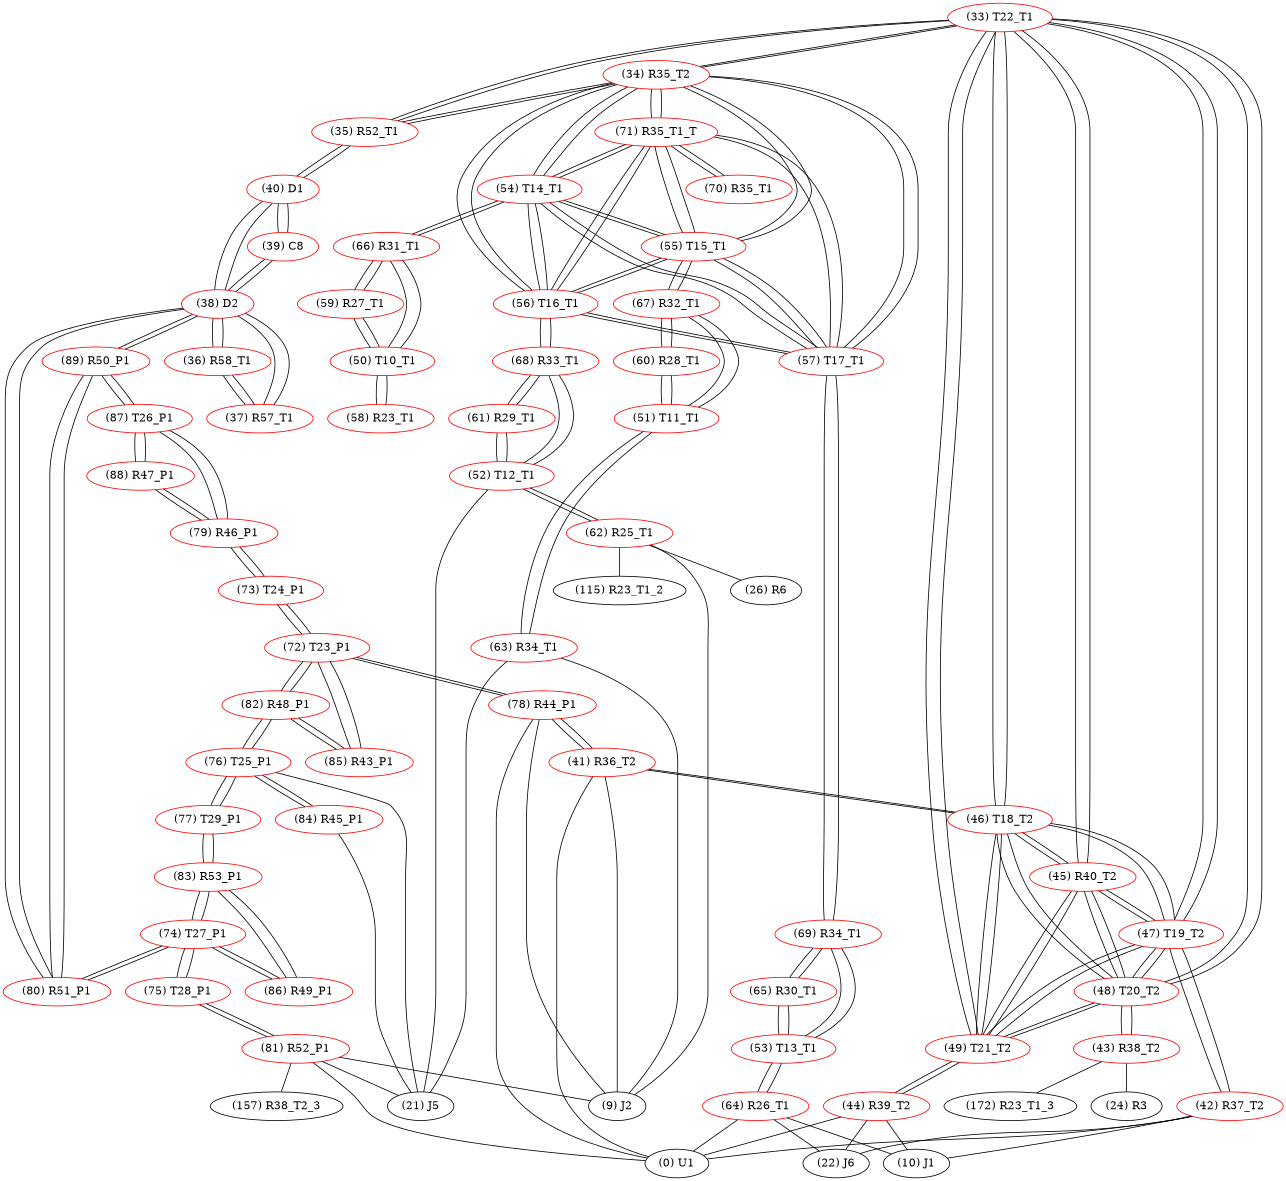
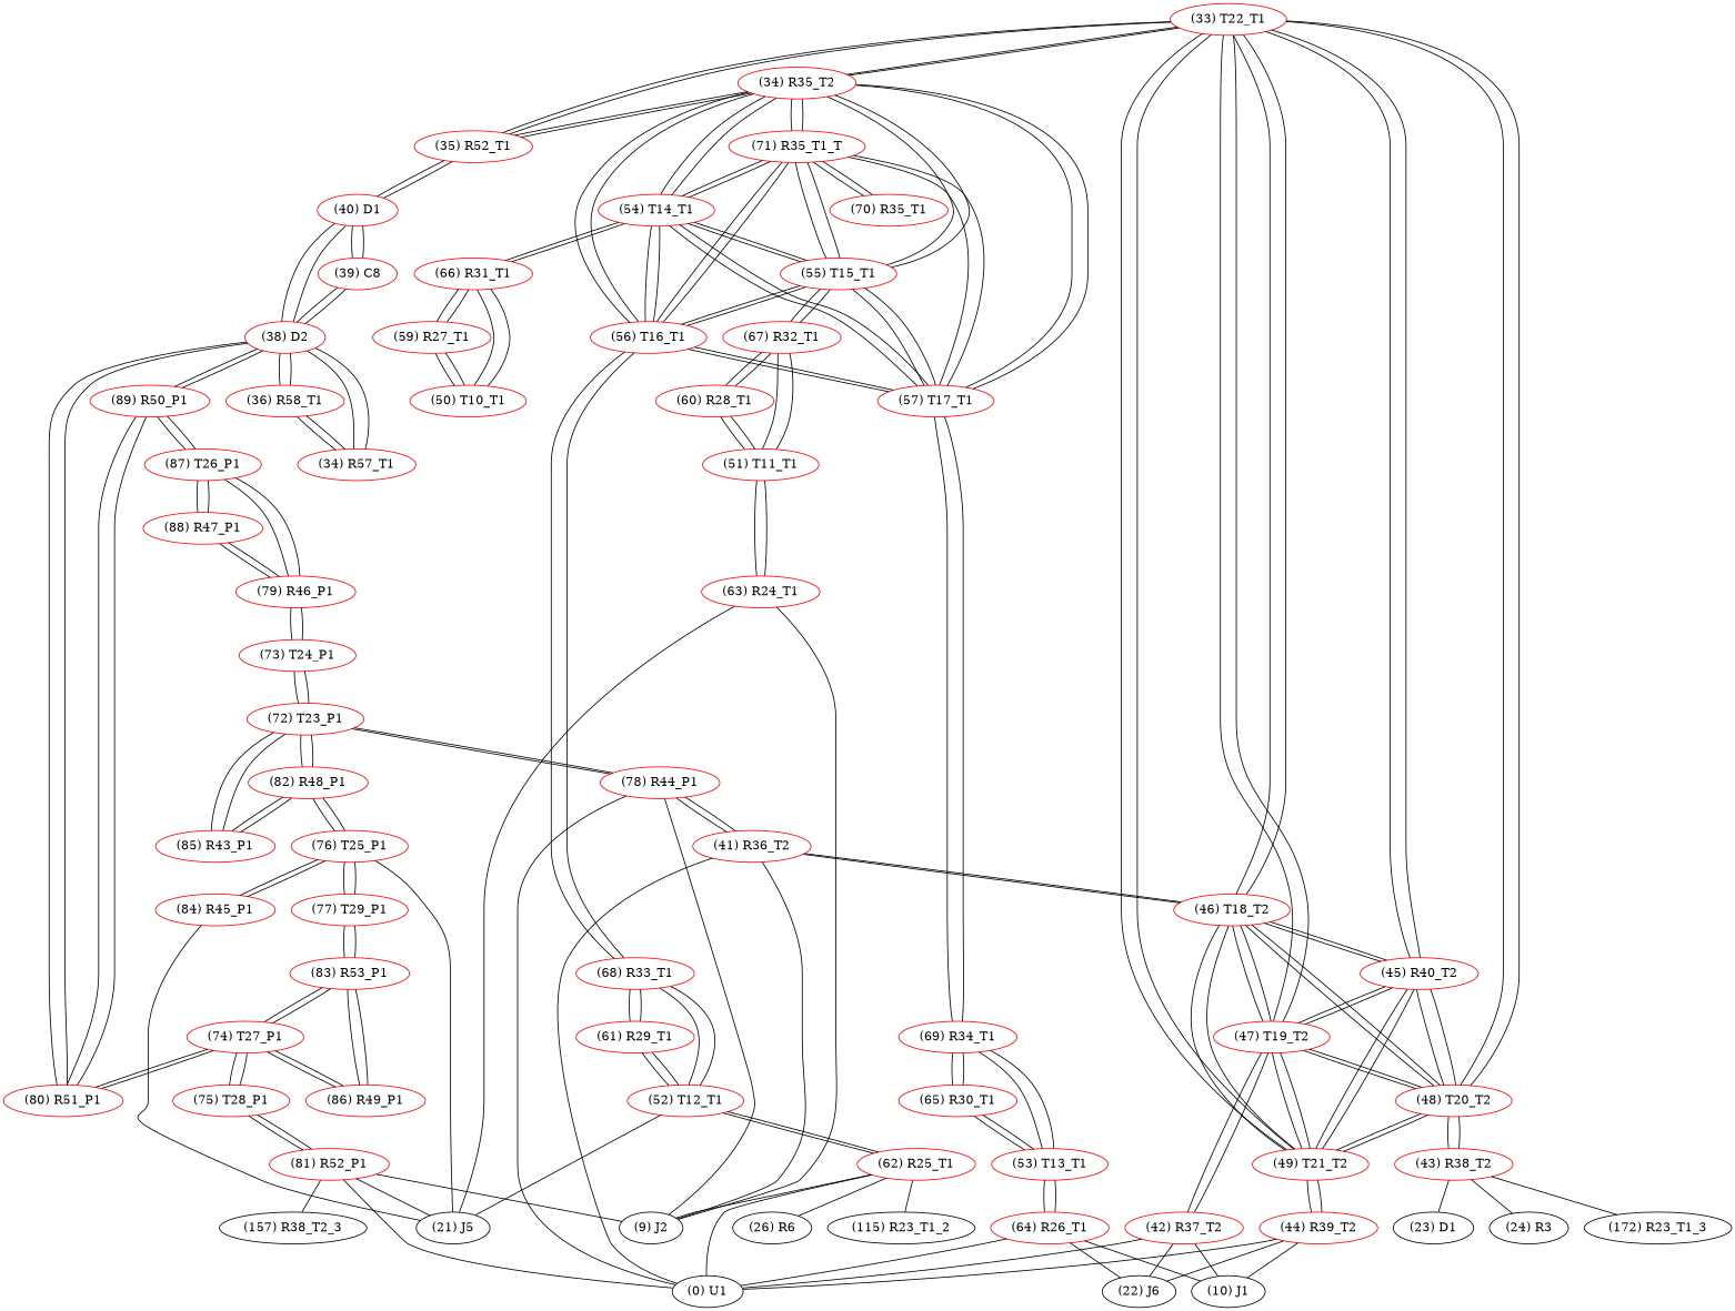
  graph {
    node [color=red]
    n1 [label="(33) T22_T1"]
    n2 [label="(34) R35_T2"]
    n3 [label="(35) R52_T1"]
    n4 [label="(48) T20_T2"]
    n5 [label="(49) T21_T2"]
    n6 [label="(47) T19_T2"]
    n7 [label="(45) R40_T2"]
    n8 [label="(46) T18_T2"]
    n9 [label="(54) T14_T1"]
    n10 [label="(55) T15_T1"]
    n11 [label="(57) T17_T1"]
    n12 [label="(56) T16_T1"]
    n13 [label="(71) R35_T1_T"]
    n14 [label="(40) D1"]
    n15 [label="(43) R38_T2"]
    n16 [label="(44) R39_T2"]
    n17 [label="(42) R37_T2"]
    n18 [label="(41) R36_T2"]
    n19 [label="(66) R31_T1"]
    n20 [label="(67) R32_T1"]
    n21 [label="(69) R34_T1"]
    n22 [label="(68) R33_T1"]
    n23 [label="(70) R35_T1"]
    n24 [label="(38) D2"]
    n25 [label="(39) C8"]
+   n26 [label="(23) D1" color=""]
    n27 [label="(24) R3" color=""]
    n28 [label="(172) R23_T1_3" color=""]
    n29 [label="(0) U1" color=""]
    n30 [label="(10) J1" color=""]
    n31 [label="(22) J6" color=""]
    n32 [label="(9) J2" color=""]
    n33 [label="(78) R44_P1"]
    n34 [label="(50) T10_T1"]
    n35 [label="(59) R27_T1"]
    n36 [label="(51) T11_T1"]
    n37 [label="(60) R28_T1"]
    n38 [label="(53) T13_T1"]
    n39 [label="(65) R30_T1"]
    n40 [label="(52) T12_T1"]
    n41 [label="(61) R29_T1"]
    n42 [label="(36) R58_T1"]
-   n43 [label="(37) R57_T1"]
+   n43 [label="(34) R57_T1"]
    n44 [label="(80) R51_P1"]
    n45 [label="(89) R50_P1"]
    n46 [label="(74) T27_P1"]
    n47 [label="(87) T26_P1"]
    n48 [label="(75) T28_P1"]
    n49 [label="(83) R53_P1"]
    n50 [label="(86) R49_P1"]
    n51 [label="(79) R46_P1"]
    n52 [label="(88) R47_P1"]
    n53 [label="(72) T23_P1"]
    n54 [label="(82) R48_P1"]
    n55 [label="(85) R43_P1"]
    n56 [label="(73) T24_P1"]
-   n57 [label="(58) R23_T1"]
-   n58 [label="(63) R34_T1"]
+   n58 [label="(63) R24_T1"]
    n59 [label="(21) J5" color=""]
    n60 [label="(62) R25_T1"]
    n61 [label="(26) R6" color=""]
    n62 [label="(115) R23_T1_2" color=""]
    n63 [label="(64) R26_T1"]
    n64 [label="(76) T25_P1"]
    n65 [label="(77) T29_P1"]
    n66 [label="(84) R45_P1"]
    n67 [label="(81) R52_P1"]
    n68 [label="(157) R38_T2_3" color=""]
    n1 -- n2
    n1 -- n3
    n1 -- n4
    n1 -- n5
    n1 -- n6
    n1 -- n7
    n1 -- n8
    n2 -- n1
    n2 -- n3
    n2 -- n9
    n2 -- n10
    n2 -- n11
    n2 -- n12
    n2 -- n13
    n3 -- n1
    n3 -- n2
    n3 -- n14
    n4 -- n1
    n4 -- n5
    n4 -- n6
    n4 -- n7
    n4 -- n8
    n4 -- n15
    n5 -- n1
    n5 -- n4
    n5 -- n6
    n5 -- n7
    n5 -- n8
    n5 -- n16
    n6 -- n1
    n6 -- n4
    n6 -- n5
    n6 -- n7
    n6 -- n8
    n6 -- n17
    n7 -- n1
    n7 -- n4
    n7 -- n5
    n7 -- n6
    n7 -- n8
    n8 -- n1
    n8 -- n4
    n8 -- n5
    n8 -- n6
    n8 -- n7
    n8 -- n18
    n9 -- n2
    n9 -- n10
    n9 -- n11
    n9 -- n12
    n9 -- n13
    n9 -- n19
    n10 -- n2
    n10 -- n9
    n10 -- n11
    n10 -- n12
    n10 -- n13
    n10 -- n20
    n11 -- n2
    n11 -- n9
    n11 -- n10
    n11 -- n12
    n11 -- n13
    n11 -- n21
    n12 -- n2
    n12 -- n9
    n12 -- n10
    n12 -- n11
    n12 -- n13
    n12 -- n22
    n13 -- n2
    n13 -- n9
    n13 -- n10
    n13 -- n11
    n13 -- n12
    n13 -- n23
    n14 -- n3
    n14 -- n24
    n14 -- n25
    n15 -- n4
+   n15 -- n26
    n15 -- n27
    n15 -- n28
    n16 -- n5
    n16 -- n29
    n16 -- n30
    n16 -- n31
    n17 -- n6
    n17 -- n29
    n17 -- n30
    n17 -- n31
    n18 -- n8
    n18 -- n29
    n18 -- n32
    n18 -- n33
    n19 -- n9
    n19 -- n34
    n19 -- n35
    n20 -- n10
    n20 -- n36
    n20 -- n37
    n21 -- n11
    n21 -- n38
    n21 -- n39
    n22 -- n12
    n22 -- n40
    n22 -- n41
    n23 -- n13
    n24 -- n14
    n24 -- n25
    n24 -- n42
    n24 -- n43
    n24 -- n44
    n24 -- n45
    n25 -- n14
    n25 -- n24
    n33 -- n18
    n33 -- n29
    n33 -- n32
    n33 -- n53
    n34 -- n19
    n34 -- n35
-   n34 -- n57
    n35 -- n19
    n35 -- n34
    n36 -- n20
    n36 -- n37
    n36 -- n58
    n37 -- n20
    n37 -- n36
    n38 -- n21
    n38 -- n39
    n38 -- n63
    n39 -- n21
    n39 -- n38
    n40 -- n22
    n40 -- n41
    n40 -- n59
    n40 -- n60
    n41 -- n22
    n41 -- n40
    n42 -- n24
    n42 -- n43
    n43 -- n24
    n43 -- n42
    n44 -- n24
    n44 -- n45
    n44 -- n46
    n45 -- n24
    n45 -- n44
    n45 -- n47
    n46 -- n44
    n46 -- n48
    n46 -- n49
    n46 -- n50
    n47 -- n45
    n47 -- n51
    n47 -- n52
    n48 -- n46
    n48 -- n67
    n49 -- n46
    n49 -- n50
    n49 -- n65
    n50 -- n46
    n50 -- n49
    n51 -- n47
    n51 -- n52
    n51 -- n56
    n52 -- n47
    n52 -- n51
    n53 -- n33
    n53 -- n54
    n53 -- n55
    n53 -- n56
    n54 -- n53
    n54 -- n55
    n54 -- n64
    n55 -- n53
    n55 -- n54
    n56 -- n51
    n56 -- n53
-   n57 -- n34
    n58 -- n32
    n58 -- n36
    n58 -- n59
+   n60 -- n29
    n60 -- n32
    n60 -- n40
    n60 -- n61
    n60 -- n62
    n63 -- n29
    n63 -- n30
    n63 -- n31
    n63 -- n38
    n64 -- n54
    n64 -- n59
    n64 -- n65
    n64 -- n66
    n65 -- n49
    n65 -- n64
    n66 -- n59
    n66 -- n64
    n67 -- n29
    n67 -- n32
    n67 -- n48
    n67 -- n59
    n67 -- n68
  }
